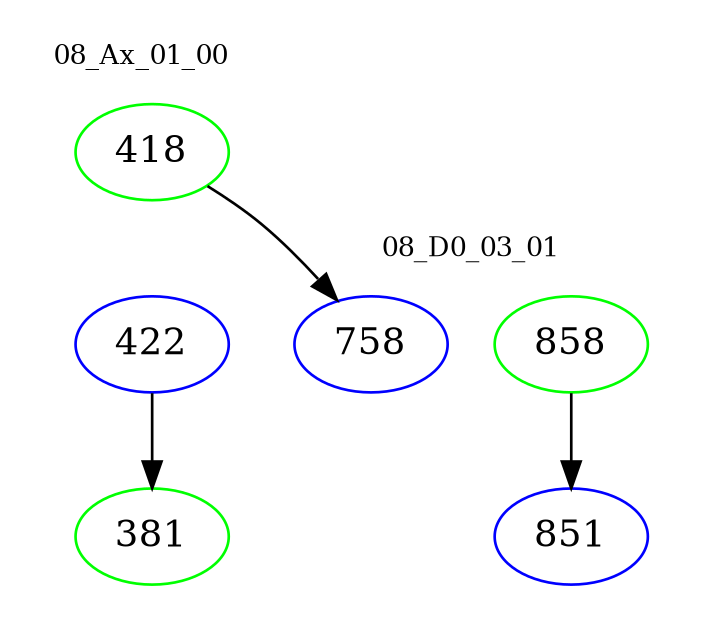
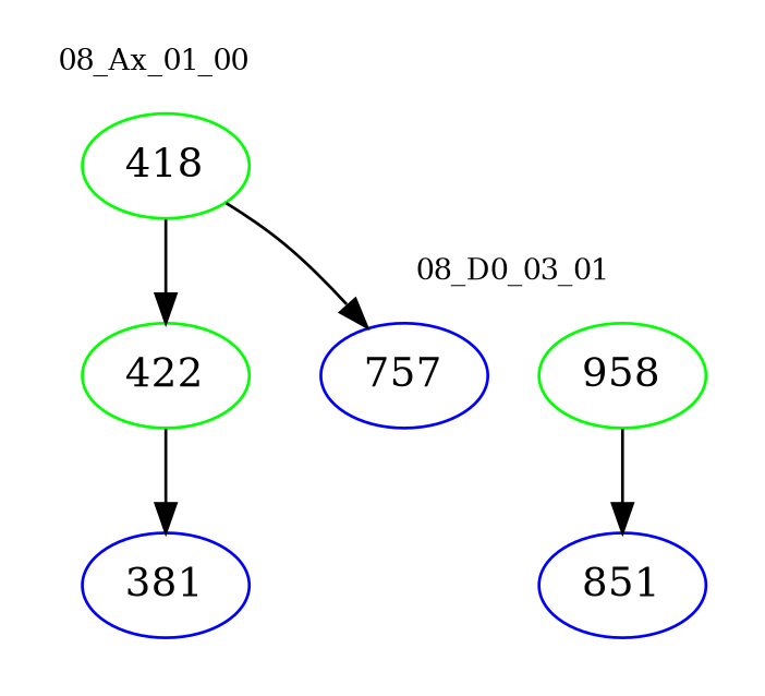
  digraph {
    node [color=blue]
    edge [color=black]
    n1 [color=green label=418]
-   n2 [label=422]
-   n3 [color=green label=381]
-   n4 [color=green label=858]
+   n2 [color=green label=422]
+   n3 [label=381]
+   n4 [color=green label=958]
    n5 [label=851]
-   n6 [label=758]
+   n6 [label=757]
    subgraph cluster_1 {
      color=white
      fontsize=10
      label="08_Ax_01_00"
      n1
      n2
      n3
    }
    subgraph cluster_2 {
      color=white
      fontsize=10
      label="08_D0_03_01"
      n4
      n5
      n6
    }
+   n1 -> n2
    n1 -> n6
    n2 -> n3
    n4 -> n5
  }
